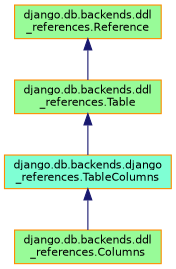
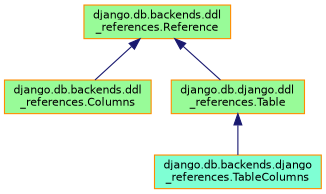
  digraph {
    node [color=darkorange fillcolor=palegreen fontname=Helvetica fontsize=10 shape=record style=filled]
    edge [color=midnightblue dir=back fontname=Helvetica fontsize=10 labelfontname=Helvetica labelfontsize=10 style=solid]
    n1 [fontcolor=black height=0.2 label="django.db.backends.ddl\l_references.Columns" width=0.4]
    n2 [fillcolor=aquamarine height=0.2 label="django.db.backends.django\l_references.TableColumns" width=0.4]
-   n3 [height=0.2 label="django.db.backends.ddl\l_references.Table" width=0.4]
+   n3 [height=0.2 label="django.db.django.ddl\l_references.Table" width=0.4]
    n4 [height=0.2 label="django.db.backends.ddl\l_references.Reference" width=0.4]
-   n2 -> n1
+   n4 -> n1
    n3 -> n2
    n4 -> n3
  }
